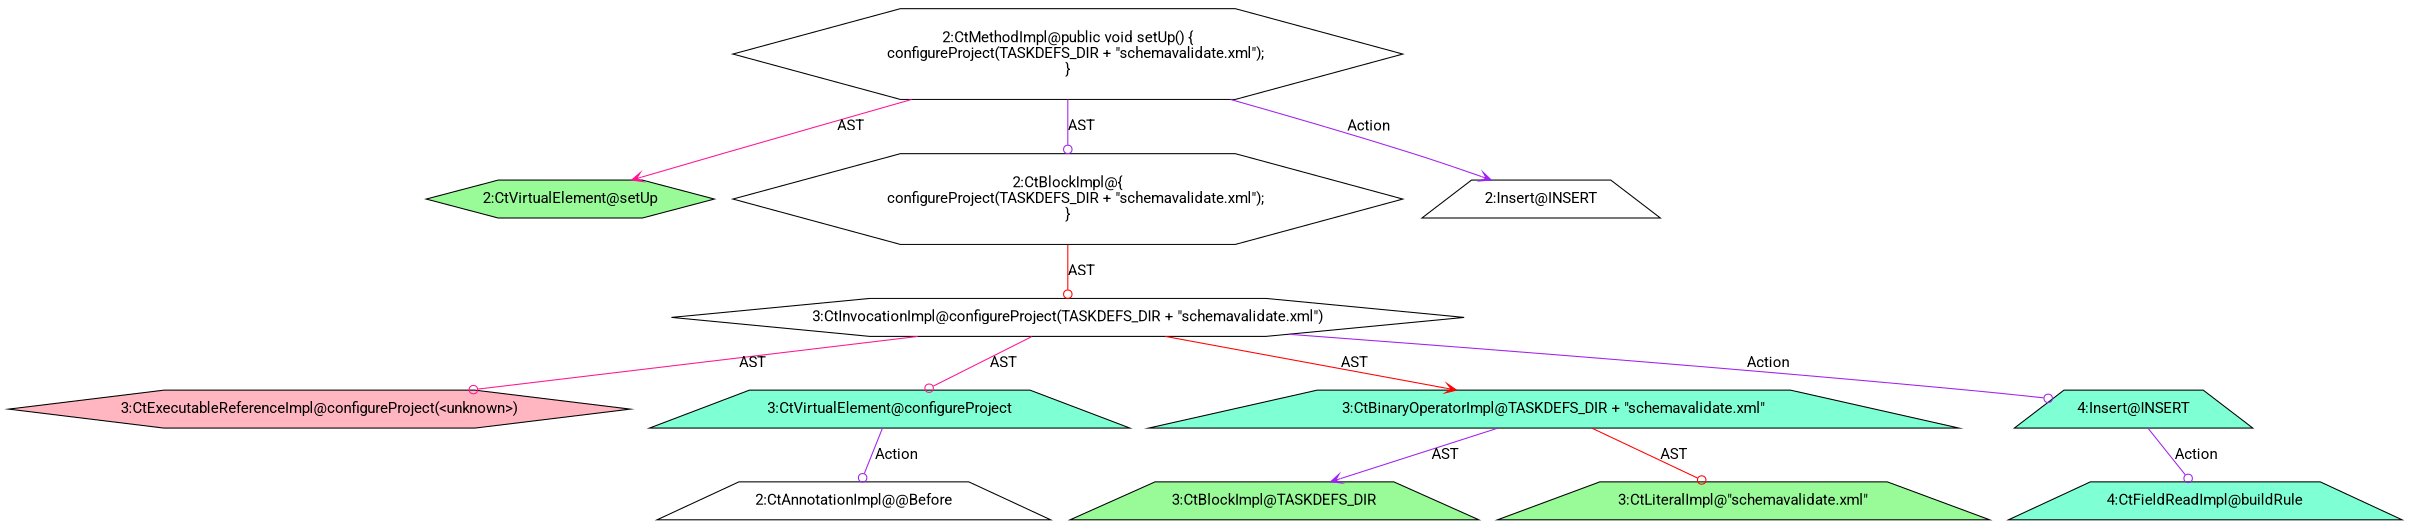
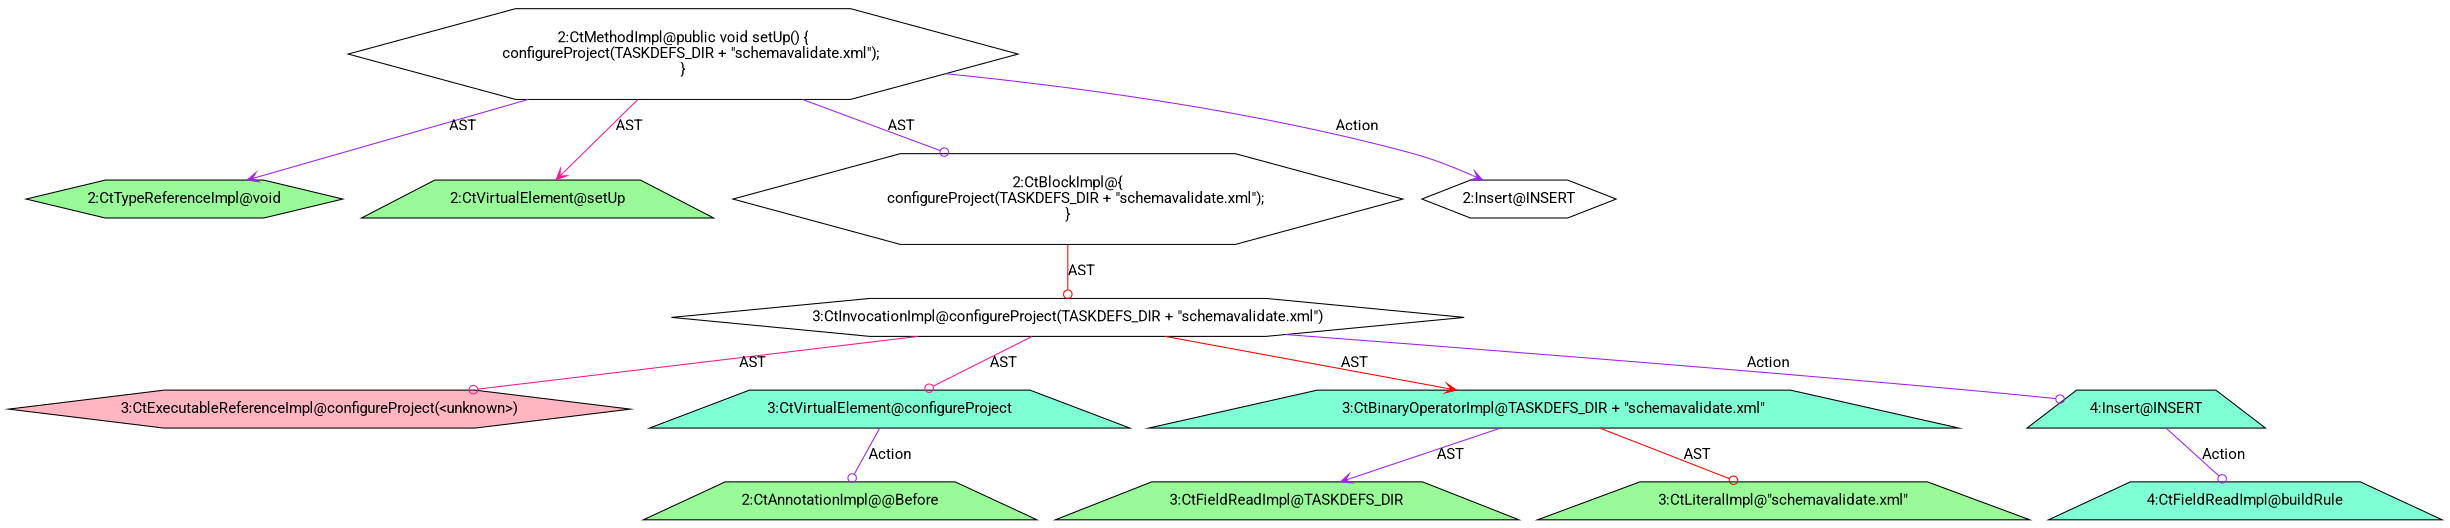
  digraph {
    fontname=Roboto
    node [fillcolor=white fontname=Roboto shape=trapezium style=filled]
    edge [arrowhead=odot color=purple fontname=Roboto]
-   n2 [fillcolor=palegreen label="2:CtVirtualElement@setUp" shape=hexagon]
+   n1 [fillcolor=palegreen label="2:CtTypeReferenceImpl@void" shape=hexagon]
+   n2 [fillcolor=palegreen label="2:CtVirtualElement@setUp"]
    n3 [fillcolor=lightpink label="3:CtExecutableReferenceImpl@configureProject(<unknown>)" shape=hexagon]
    n4 [fillcolor=aquamarine label="3:CtVirtualElement@configureProject"]
-   n5 [label="2:CtAnnotationImpl@@Before"]
-   n6 [fillcolor=palegreen label="3:CtBlockImpl@TASKDEFS_DIR"]
+   n5 [fillcolor=palegreen label="2:CtAnnotationImpl@@Before"]
+   n6 [fillcolor=palegreen label="3:CtFieldReadImpl@TASKDEFS_DIR"]
    n7 [fillcolor=palegreen label="3:CtLiteralImpl@\"schemavalidate.xml\""]
    n8 [fillcolor=aquamarine label="3:CtBinaryOperatorImpl@TASKDEFS_DIR + \"schemavalidate.xml\""]
    n9 [label="3:CtInvocationImpl@configureProject(TASKDEFS_DIR + \"schemavalidate.xml\")" shape=hexagon]
    n10 [fillcolor=aquamarine label="4:Insert@INSERT"]
    n11 [fillcolor=aquamarine label="4:CtFieldReadImpl@buildRule"]
    n12 [label="2:CtBlockImpl@\{\n    configureProject(TASKDEFS_DIR + \"schemavalidate.xml\");\n\}" shape=hexagon]
    n13 [label="2:CtMethodImpl@public void setUp() \{\n    configureProject(TASKDEFS_DIR + \"schemavalidate.xml\");\n\}" shape=hexagon]
-   n14 [label="2:Insert@INSERT"]
+   n14 [label="2:Insert@INSERT" shape=hexagon]
    n4 -> n5 [label=Action]
    n8 -> n6 [arrowhead=vee label=AST]
    n8 -> n7 [color=red label=AST]
    n9 -> n3 [color=deeppink label=AST]
    n9 -> n4 [color=deeppink label=AST]
    n9 -> n8 [arrowhead=vee color=red label=AST]
    n9 -> n10 [label=Action]
    n10 -> n11 [label=Action]
    n12 -> n9 [color=red label=AST]
+   n13 -> n1 [arrowhead=vee label=AST]
    n13 -> n2 [arrowhead=vee color=deeppink label=AST]
    n13 -> n12 [label=AST]
    n13 -> n14 [arrowhead=vee label=Action]
  }
